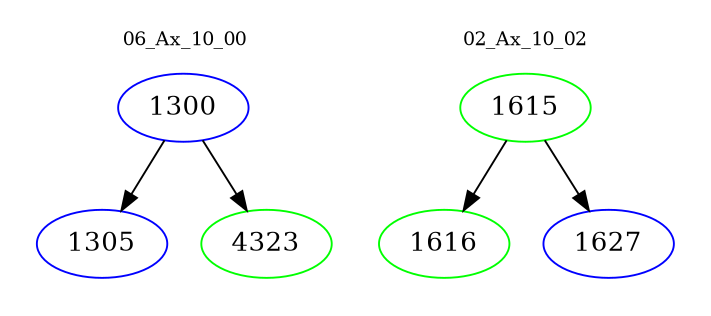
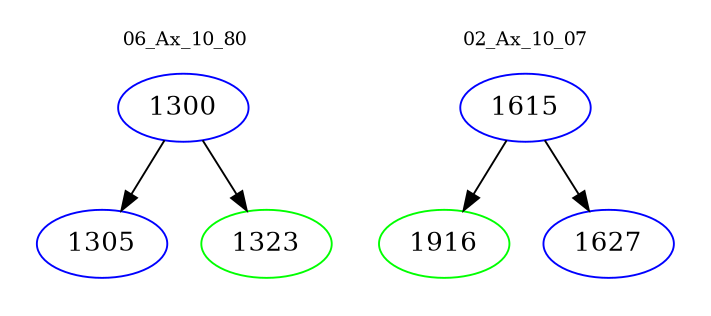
  digraph {
    node [color=blue]
    edge [color=black]
    n1 [label=1300]
    n2 [label=1305]
-   n3 [color=green label=4323]
-   n4 [color=green label=1615]
-   n5 [color=green label=1616]
+   n3 [color=green label=1323]
+   n4 [label=1615]
+   n5 [color=green label=1916]
    n6 [label=1627]
    subgraph cluster_1 {
      color=white
      fontsize=10
-     label="06_Ax_10_00"
+     label="06_Ax_10_80"
      n1
      n2
      n3
    }
    subgraph cluster_2 {
      color=white
      fontsize=10
-     label="02_Ax_10_02"
+     label="02_Ax_10_07"
      n4
      n5
      n6
    }
    n1 -> n2
    n1 -> n3
    n4 -> n5
    n4 -> n6
  }
